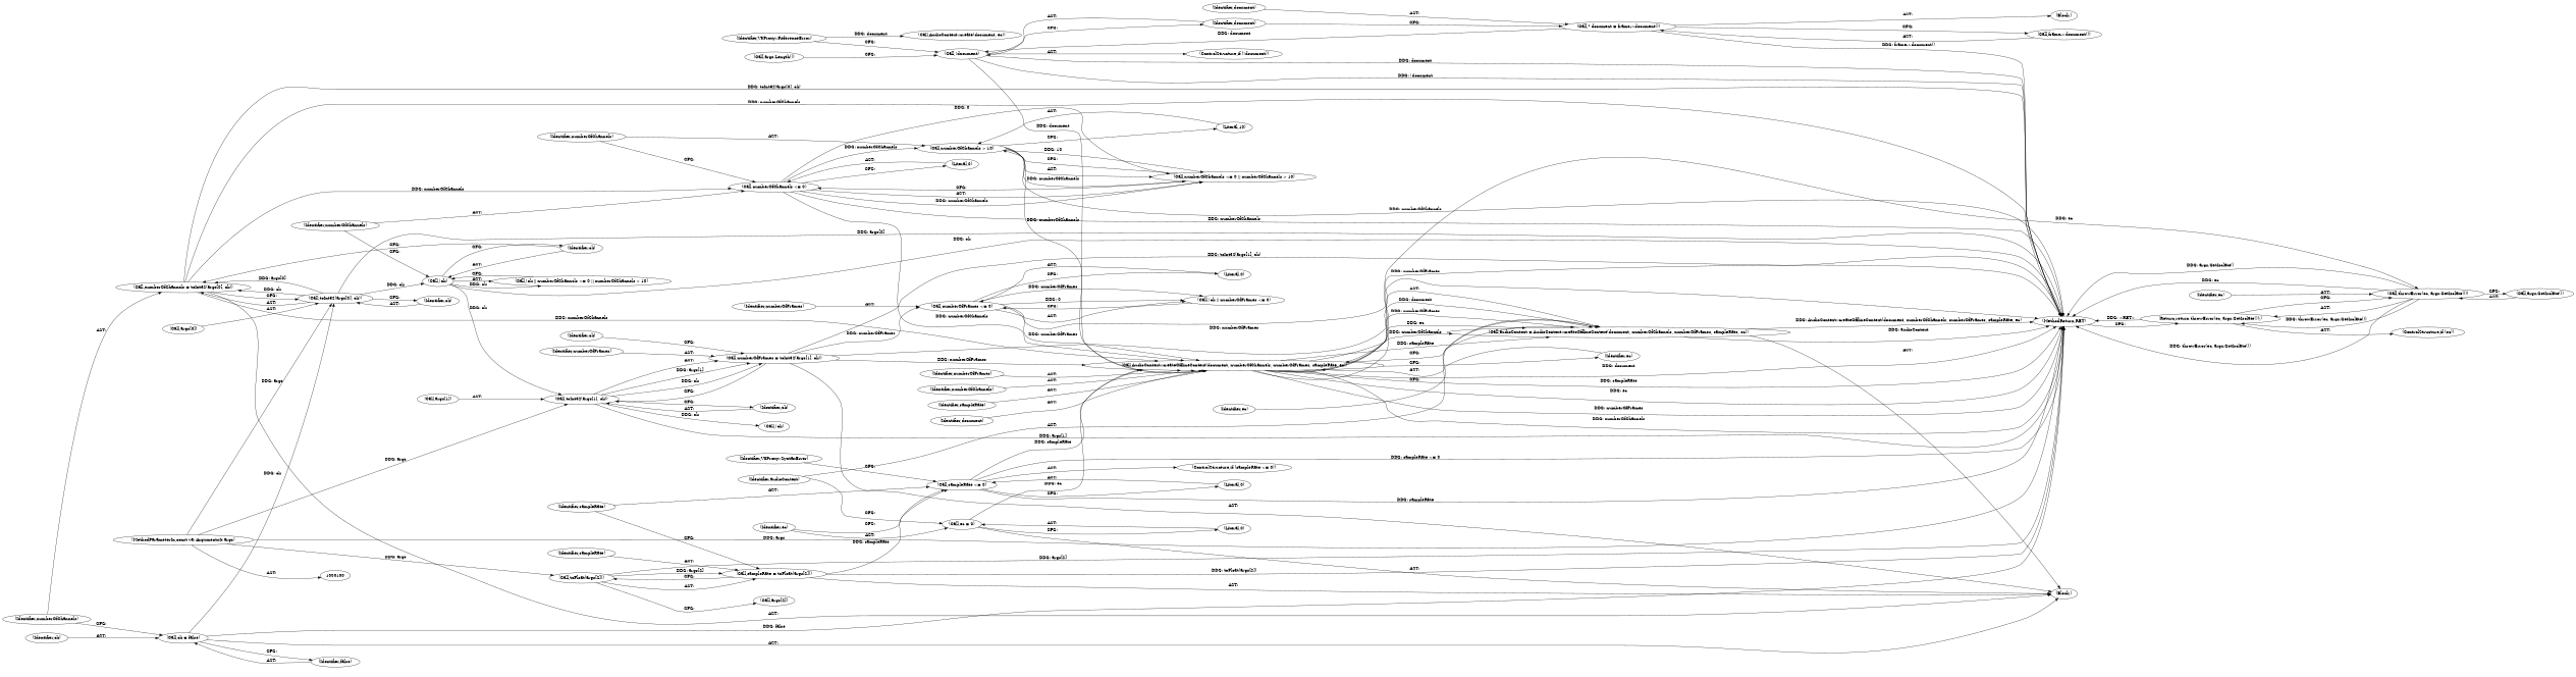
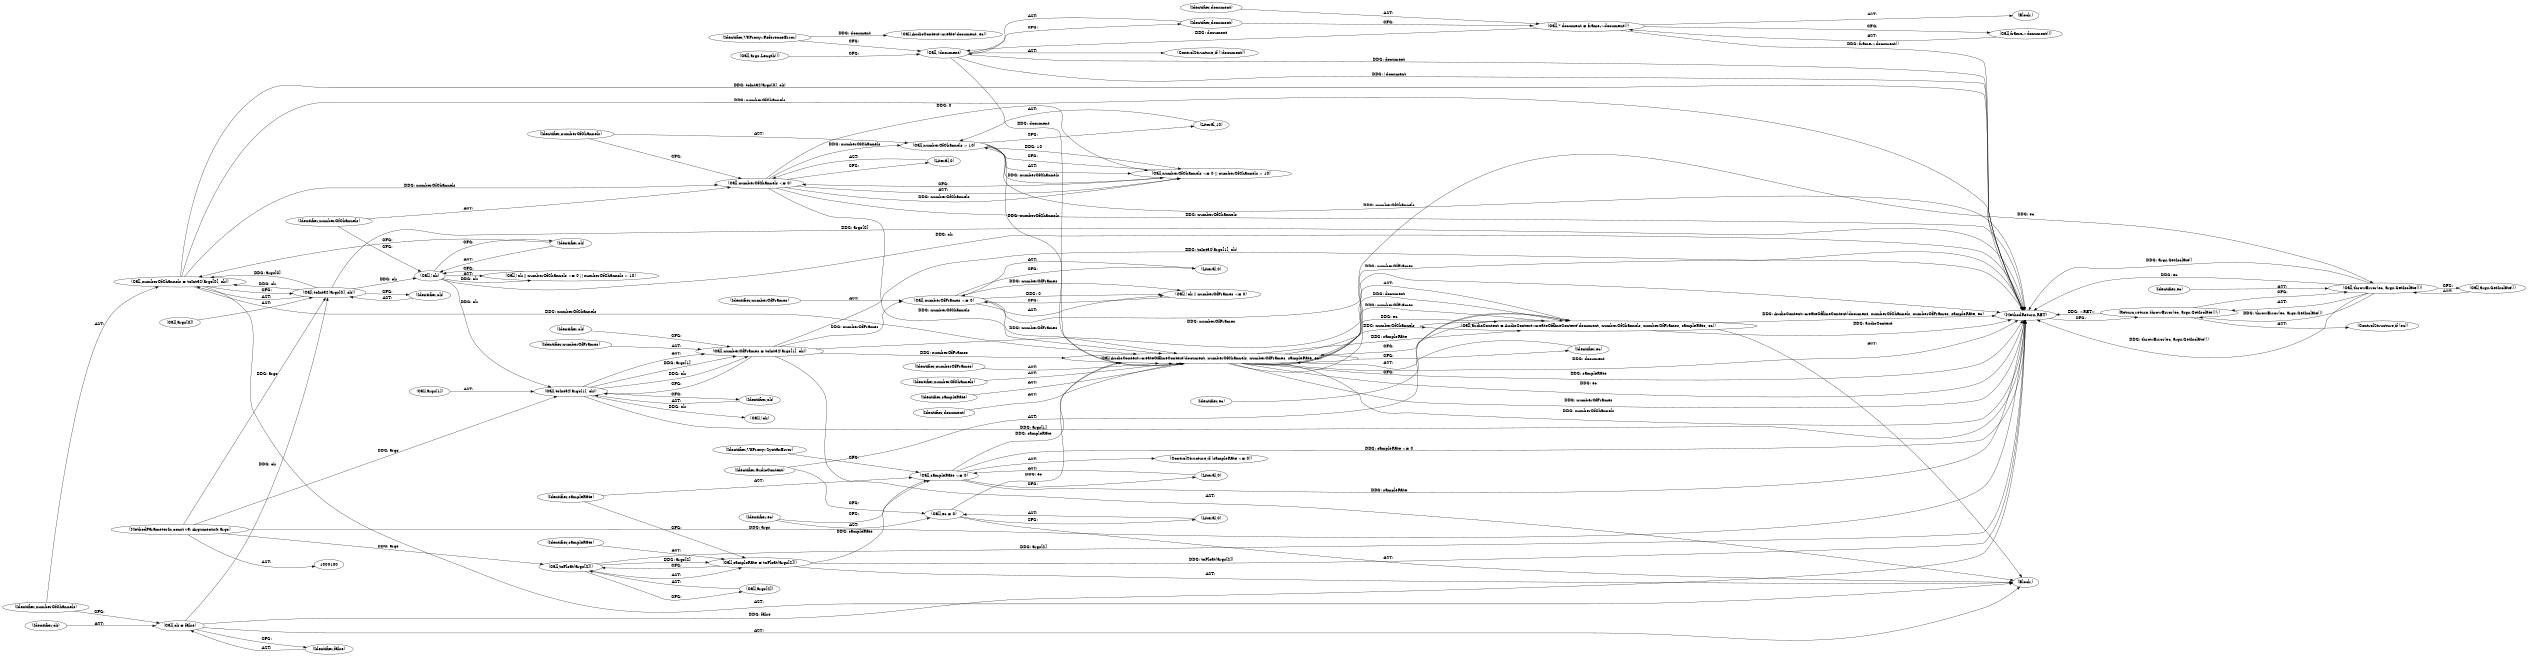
  digraph {
    fontname="DejaVu Serif"
    rankdir=LR
    node [fontname="DejaVu Serif"]
    edge [fontname="DejaVu Serif"]
    n1 [label="(Call,AudioContext::createOfflineContext(document, numberOfChannels, numberOfFrames, sampleRate, ec))"]
    n2 [label="(Call,audioContext = AudioContext::createOfflineContext(document, numberOfChannels, numberOfFrames, sampleRate, ec))"]
    n3 [label="(Call,throwError(ec, args.GetIsolate()))"]
    n4 [label="(MethodReturn,RET)"]
    n5 [label="(Identifier,ec)"]
    n6 [label="(Block,)"]
    n7 [label="(Return,return throwError(ec, args.GetIsolate());)"]
    n8 [label="(Call,args.GetIsolate())"]
    n9 [label="(Call,!document)"]
    n10 [label="(Identifier,document)"]
    n11 [label="(ControlStructure,if (!document))"]
    n12 [label="(Call,* document = frame->document())"]
    n13 [label="(Call,AudioContext::create(document, ec))"]
    n14 [label="(Block,)"]
    n15 [label="(Call,frame->document())"]
    n16 [label="(Call,numberOfChannels <= 0)"]
    n17 [label="(Call,numberOfChannels > 10)"]
    n18 [label="(Call,numberOfChannels <= 0 || numberOfChannels > 10)"]
    n19 [label="(Literal,0)"]
    n20 [label="(Literal,10)"]
    n21 [label="(Call,numberOfChannels = toInt32(args[0], ok))"]
    n22 [label="(Call,toInt32(args[0], ok))"]
    n23 [label="(Call,!ok)"]
    n24 [label="(Identifier,ok)"]
    n25 [label="(Call,toInt32(args[1], ok))"]
    n26 [label="(Identifier,ok)"]
    n27 [label="(Call,!ok || numberOfChannels <= 0 || numberOfChannels > 10)"]
    n28 [label="(MethodParameterIn,const v8::Arguments& args)"]
    n29 [label="(Call,toFloat(args[2]))"]
    1000100
    n31 [label="(Call,numberOfFrames = toInt32(args[1], ok))"]
    n32 [label="(Identifier,ok)"]
    n33 [label="(Call,!ok)"]
    n34 [label="(Call,sampleRate = toFloat(args[2]))"]
    n35 [label="(Call,args[2])"]
    n36 [label="(Call,ok = false)"]
    n37 [label="(Identifier,false)"]
    n38 [label="(Call,numberOfFrames <= 0)"]
    n39 [label="(Literal,0)"]
    n40 [label="(Call,!ok || numberOfFrames <= 0)"]
    n41 [label="(Call,sampleRate <= 0)"]
    n42 [label="(Literal,0)"]
    n43 [label="(ControlStructure,if (sampleRate <= 0))"]
    n44 [label="(Call,ec = 0)"]
    n45 [label="(Literal,0)"]
    n46 [label="(ControlStructure,if (ec))"]
    n47 [label="(Identifier,audioContext)"]
    n48 [label="(Identifier,numberOfChannels)"]
    n49 [label="(Identifier,numberOfChannels)"]
    n50 [label="(Identifier,V8Proxy::ReferenceError)"]
    n51 [label="(Identifier,numberOfChannels)"]
    n52 [label="(Identifier,sampleRate)"]
    n53 [label="(Identifier,sampleRate)"]
    n54 [label="(Identifier,ok)"]
    n55 [label="(Identifier,ec)"]
    n56 [label="(Identifier,ec)"]
    n57 [label="(Call,args[1])"]
    n58 [label="(Call,args[0])"]
    n59 [label="(Identifier,document)"]
    n60 [label="(Identifier,numberOfChannels)"]
    n61 [label="(Identifier,numberOfFrames)"]
    n62 [label="(Identifier,V8Proxy::SyntaxError)"]
    n63 [label="(Identifier,document)"]
    n64 [label="(Identifier,sampleRate)"]
    n65 [label="(Identifier,numberOfFrames)"]
    n66 [label="(Identifier,ec)"]
    n67 [label="(Identifier,numberOfFrames)"]
    n68 [label="(Identifier,ok)"]
    n69 [label="(Call,args.Length())"]
    n1 -> n2 [label="AST: "]
    n1 -> n2 [label="DDG: document"]
    n1 -> n2 [label="DDG: numberOfFrames"]
    n1 -> n2 [label="DDG: ec"]
    n1 -> n2 [label="DDG: numberOfChannels"]
    n1 -> n2 [label="DDG: sampleRate"]
    n1 -> n3 [label="DDG: ec"]
    n1 -> n4 [label="DDG: document"]
    n1 -> n4 [label="DDG: sampleRate"]
    n1 -> n4 [label="DDG: ec"]
    n1 -> n4 [label="DDG: numberOfFrames"]
    n1 -> n4 [label="DDG: numberOfChannels"]
    n1 -> n5 [label="CFG: "]
    n2 -> n1 [label="CFG: "]
    n2 -> n4 [label="DDG: audioContext"]
    n2 -> n4 [label="DDG: AudioContext::createOfflineContext(document, numberOfChannels, numberOfFrames, sampleRate, ec)"]
    n2 -> n6 [label="AST: "]
    n3 -> n4 [label="DDG: args.GetIsolate()"]
    n3 -> n4 [label="DDG: ec"]
    n3 -> n4 [label="DDG: throwError(ec, args.GetIsolate())"]
    n3 -> n7 [label="AST: "]
    n3 -> n7 [label="DDG: throwError(ec, args.GetIsolate())"]
    n3 -> n8 [label="CFG: "]
    n4 -> n7 [label="CFG: "]
    n5 -> n1 [label="AST: "]
    n7 -> n3 [label="CFG: "]
    n7 -> n4 [label="DDG: <RET>"]
    n7 -> n46 [label="AST: "]
    n8 -> n3 [label="AST: "]
    n9 -> n1 [label="DDG: document"]
    n9 -> n4 [label="DDG: !document"]
    n9 -> n4 [label="DDG: document"]
    n9 -> n10 [label="CFG: "]
    n9 -> n11 [label="AST: "]
    n10 -> n9 [label="AST: "]
    n10 -> n12 [label="CFG: "]
    n12 -> n4 [label="DDG: frame->document()"]
    n12 -> n9 [label="DDG: document"]
    n12 -> n14 [label="AST: "]
    n12 -> n15 [label="CFG: "]
    n15 -> n12 [label="AST: "]
    n16 -> n1 [label="DDG: numberOfChannels"]
    n16 -> n4 [label="DDG: numberOfChannels"]
    n16 -> n17 [label="DDG: numberOfChannels"]
    n16 -> n18 [label="AST: "]
    n16 -> n18 [label="DDG: numberOfChannels"]
    n16 -> n18 [label="DDG: 0"]
    n16 -> n19 [label="CFG: "]
    n17 -> n1 [label="DDG: numberOfChannels"]
    n17 -> n4 [label="DDG: numberOfChannels"]
    n17 -> n18 [label="AST: "]
    n17 -> n18 [label="DDG: numberOfChannels"]
    n17 -> n18 [label="DDG: 10"]
    n17 -> n20 [label="CFG: "]
    n18 -> n16 [label="CFG: "]
    n18 -> n17 [label="CFG: "]
    n19 -> n16 [label="AST: "]
    n20 -> n17 [label="AST: "]
    n21 -> n1 [label="DDG: numberOfChannels"]
    n21 -> n4 [label="DDG: toInt32(args[0], ok)"]
    n21 -> n4 [label="DDG: numberOfChannels"]
    n21 -> n6 [label="AST: "]
    n21 -> n16 [label="DDG: numberOfChannels"]
    n21 -> n22 [label="CFG: "]
    n22 -> n4 [label="DDG: args[0]"]
    n22 -> n21 [label="AST: "]
    n22 -> n21 [label="DDG: args[0]"]
    n22 -> n21 [label="DDG: ok"]
    n22 -> n23 [label="DDG: ok"]
    n22 -> n24 [label="CFG: "]
    n23 -> n4 [label="DDG: ok"]
    n23 -> n25 [label="DDG: ok"]
    n23 -> n26 [label="CFG: "]
    n23 -> n27 [label="AST: "]
    n23 -> n27 [label="DDG: ok"]
    n24 -> n22 [label="AST: "]
    n25 -> n4 [label="DDG: args[1]"]
    n25 -> n31 [label="AST: "]
    n25 -> n31 [label="DDG: args[1]"]
    n25 -> n31 [label="DDG: ok"]
    n25 -> n32 [label="CFG: "]
    n25 -> n33 [label="DDG: ok"]
    n26 -> n21 [label="CFG: "]
    n26 -> n23 [label="AST: "]
    n27 -> n23 [label="CFG: "]
    n28 -> n4 [label="DDG: args"]
    n28 -> n22 [label="DDG: args"]
    n28 -> n25 [label="DDG: args"]
    n28 -> n29 [label="DDG: args"]
    n28 -> 1000100 [label="AST: "]
    n29 -> n4 [label="DDG: args[2]"]
    n29 -> n34 [label="AST: "]
    n29 -> n34 [label="DDG: args[2]"]
    n29 -> n35 [label="CFG: "]
    n31 -> n1 [label="DDG: numberOfFrames"]
    n31 -> n4 [label="DDG: toInt32(args[1], ok)"]
    n31 -> n4 [label="DDG: numberOfFrames"]
    n31 -> n6 [label="AST: "]
    n31 -> n25 [label="CFG: "]
    n31 -> n38 [label="DDG: numberOfFrames"]
    n32 -> n25 [label="AST: "]
    n34 -> n4 [label="DDG: toFloat(args[2])"]
    n34 -> n6 [label="AST: "]
    n34 -> n29 [label="CFG: "]
    n34 -> n41 [label="DDG: sampleRate"]
+   n35 -> n29 [label="AST: "]
    n36 -> n4 [label="DDG: false"]
    n36 -> n6 [label="AST: "]
    n36 -> n22 [label="DDG: ok"]
    n36 -> n37 [label="CFG: "]
    n37 -> n36 [label="AST: "]
    n38 -> n1 [label="DDG: numberOfFrames"]
    n38 -> n4 [label="DDG: numberOfFrames"]
    n38 -> n39 [label="CFG: "]
    n38 -> n40 [label="AST: "]
    n38 -> n40 [label="DDG: numberOfFrames"]
    n38 -> n40 [label="DDG: 0"]
    n39 -> n38 [label="AST: "]
    n40 -> n38 [label="CFG: "]
    n41 -> n1 [label="DDG: sampleRate"]
    n41 -> n4 [label="DDG: sampleRate <= 0"]
    n41 -> n4 [label="DDG: sampleRate"]
    n41 -> n42 [label="CFG: "]
    n41 -> n43 [label="AST: "]
    n42 -> n41 [label="AST: "]
    n44 -> n1 [label="DDG: ec"]
    n44 -> n6 [label="AST: "]
    n44 -> n45 [label="CFG: "]
    n45 -> n44 [label="AST: "]
    n47 -> n2 [label="AST: "]
    n47 -> n44 [label="CFG: "]
    n48 -> n1 [label="AST: "]
    n49 -> n16 [label="AST: "]
    n49 -> n23 [label="CFG: "]
    n50 -> n9 [label="CFG: "]
    n50 -> n13 [label="DDG: document"]
    n51 -> n21 [label="AST: "]
    n51 -> n36 [label="CFG: "]
    n52 -> n34 [label="AST: "]
    n53 -> n1 [label="AST: "]
    n54 -> n31 [label="CFG: "]
    n55 -> n2 [label="CFG: "]
    n56 -> n3 [label="AST: "]
    n57 -> n25 [label="AST: "]
    n58 -> n22 [label="AST: "]
    n59 -> n12 [label="AST: "]
    n60 -> n16 [label="CFG: "]
    n60 -> n17 [label="AST: "]
    n61 -> n31 [label="AST: "]
    n62 -> n41 [label="CFG: "]
    n63 -> n1 [label="AST: "]
    n64 -> n34 [label="CFG: "]
    n64 -> n41 [label="AST: "]
    n65 -> n1 [label="AST: "]
    n66 -> n41 [label="CFG: "]
    n66 -> n44 [label="AST: "]
    n67 -> n38 [label="AST: "]
    n68 -> n36 [label="AST: "]
    n69 -> n9 [label="CFG: "]
  }
